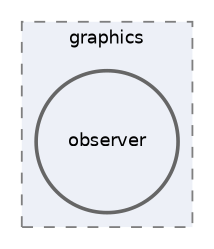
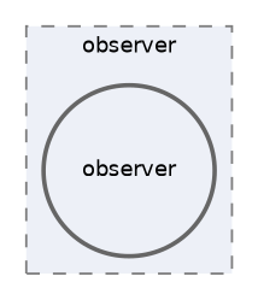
  digraph {
    compound=true
    n1 [color=gray40 fillcolor="#edf0f7" fontname=Helvetica fontsize=10 height=0.2 label=observer shape=circle style="filled,bold" width=0.4]
    subgraph cluster_1 {
      bgcolor="#edf0f7"
      fontname=Helvetica
      fontsize=10
-     label=graphics
+     label=observer
      pencolor=grey50
      style="filled,dashed"
      n1
    }
  }
